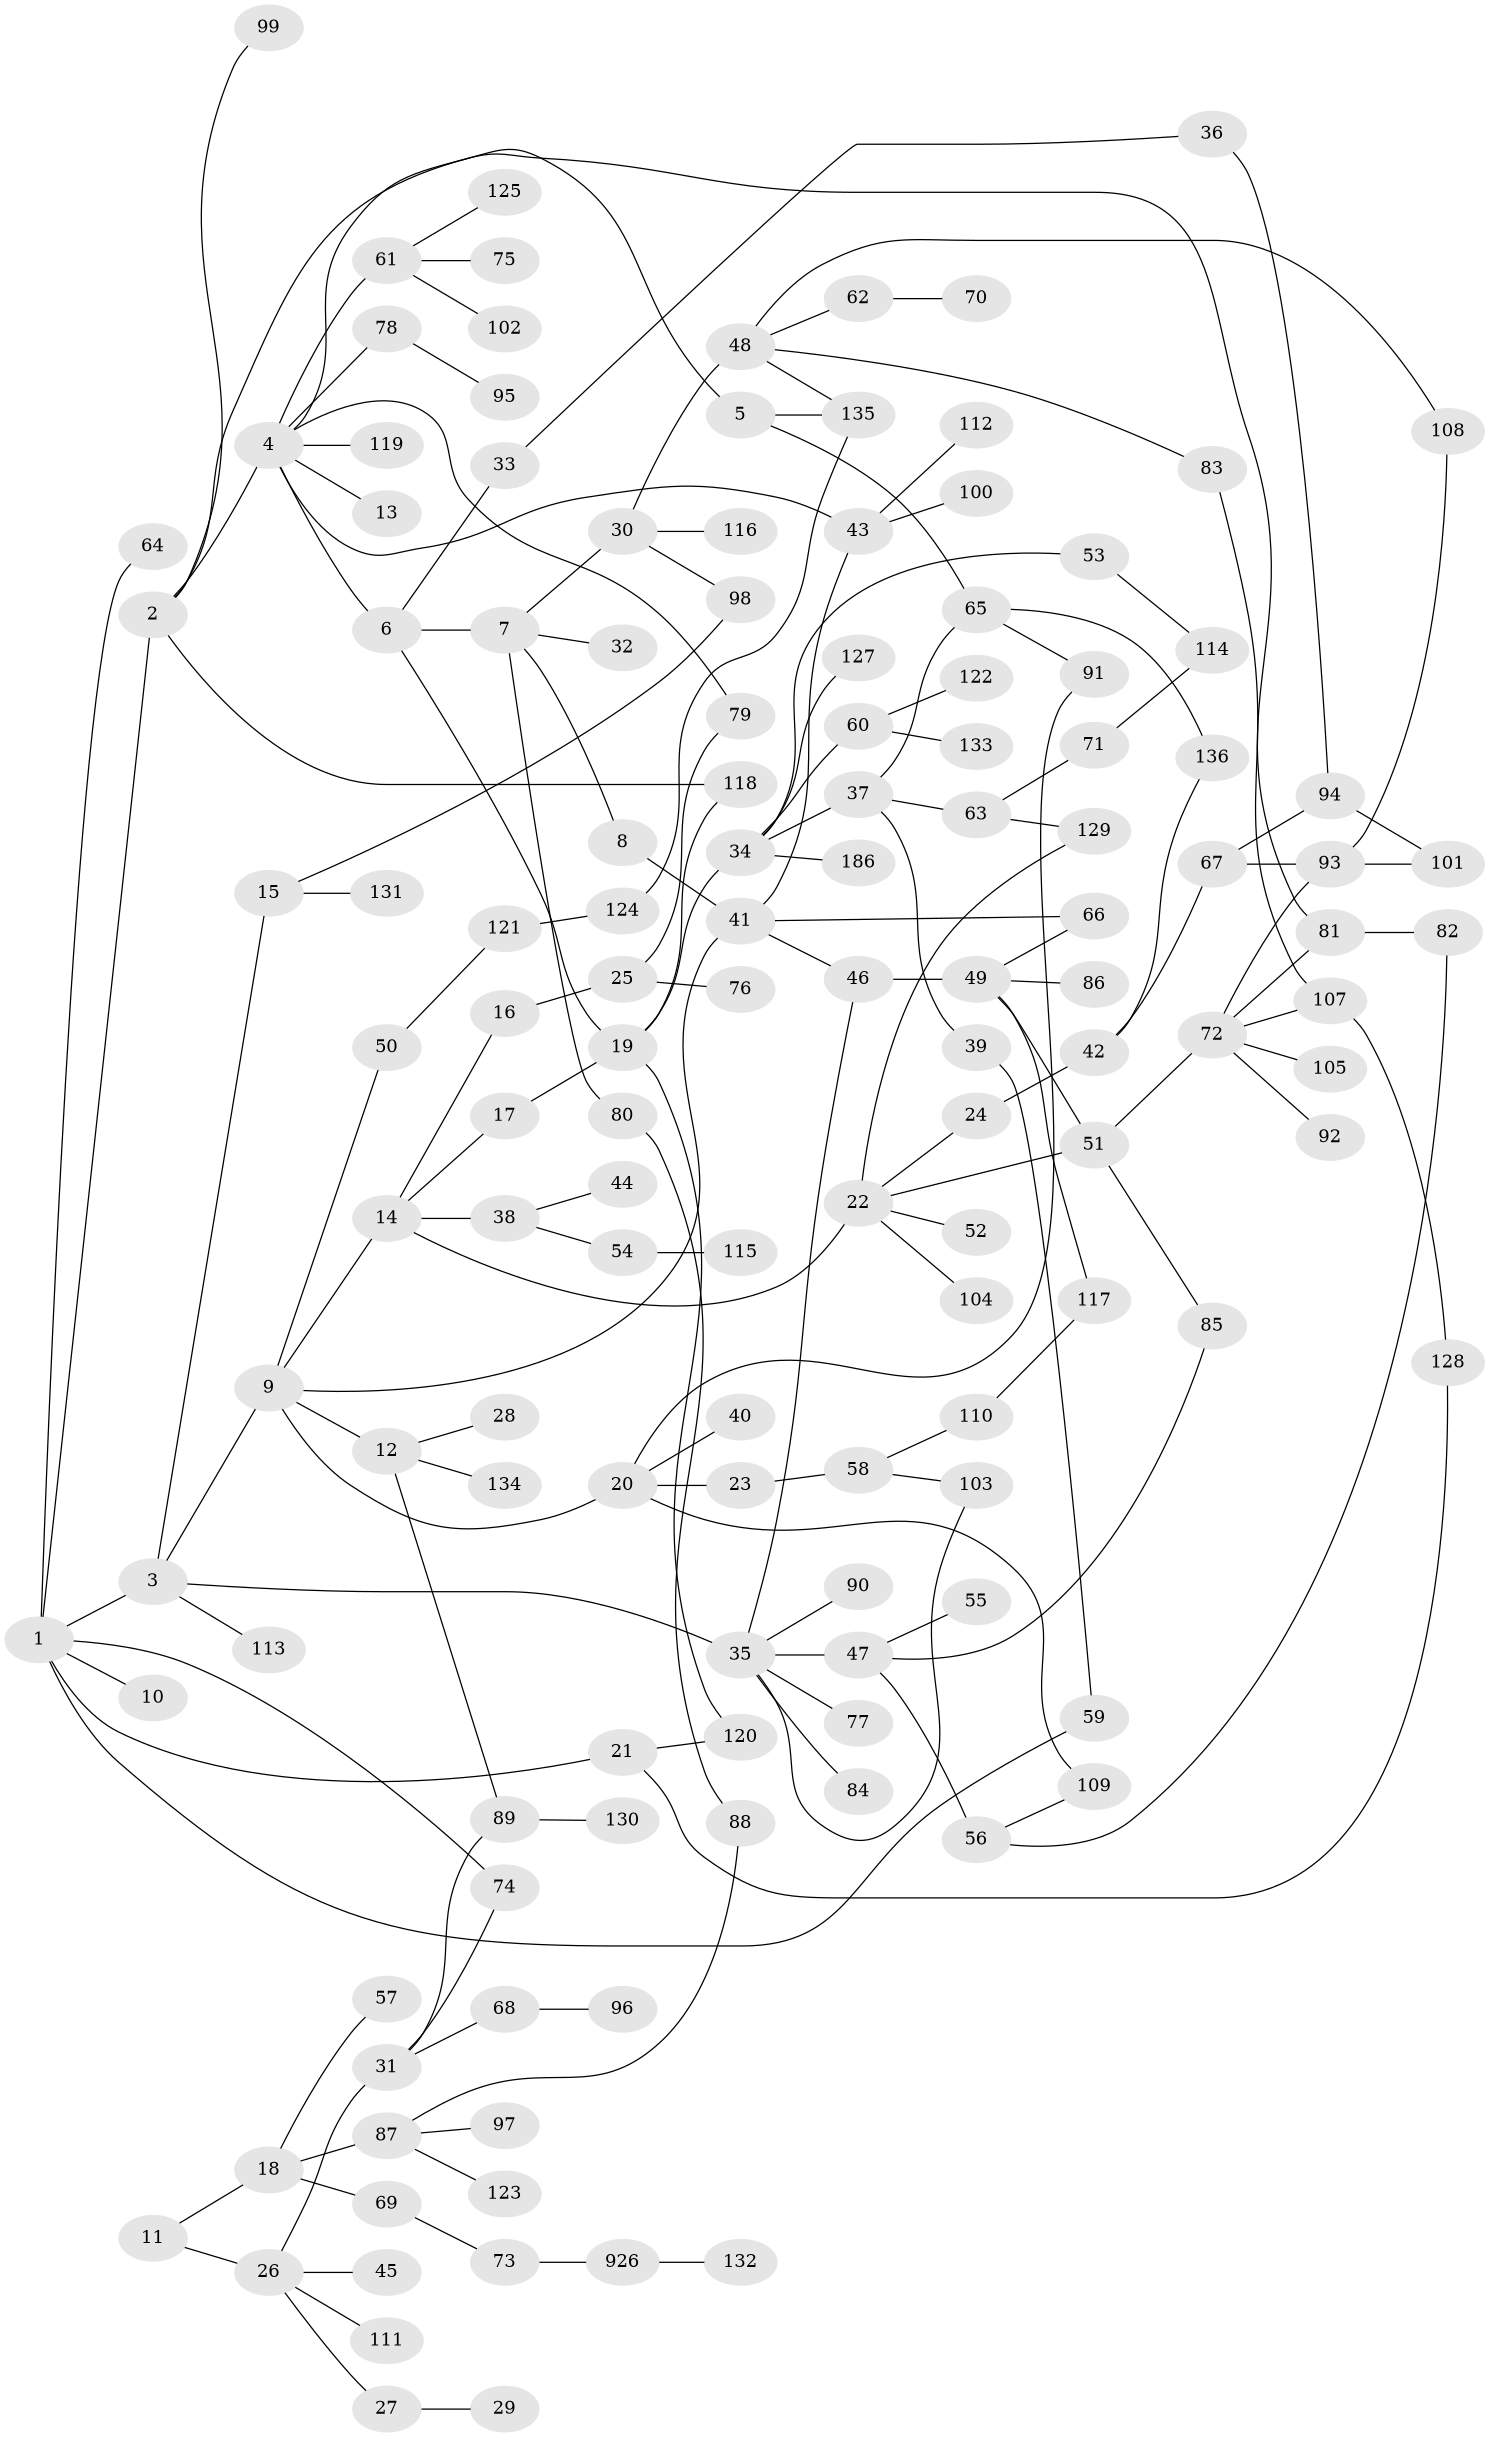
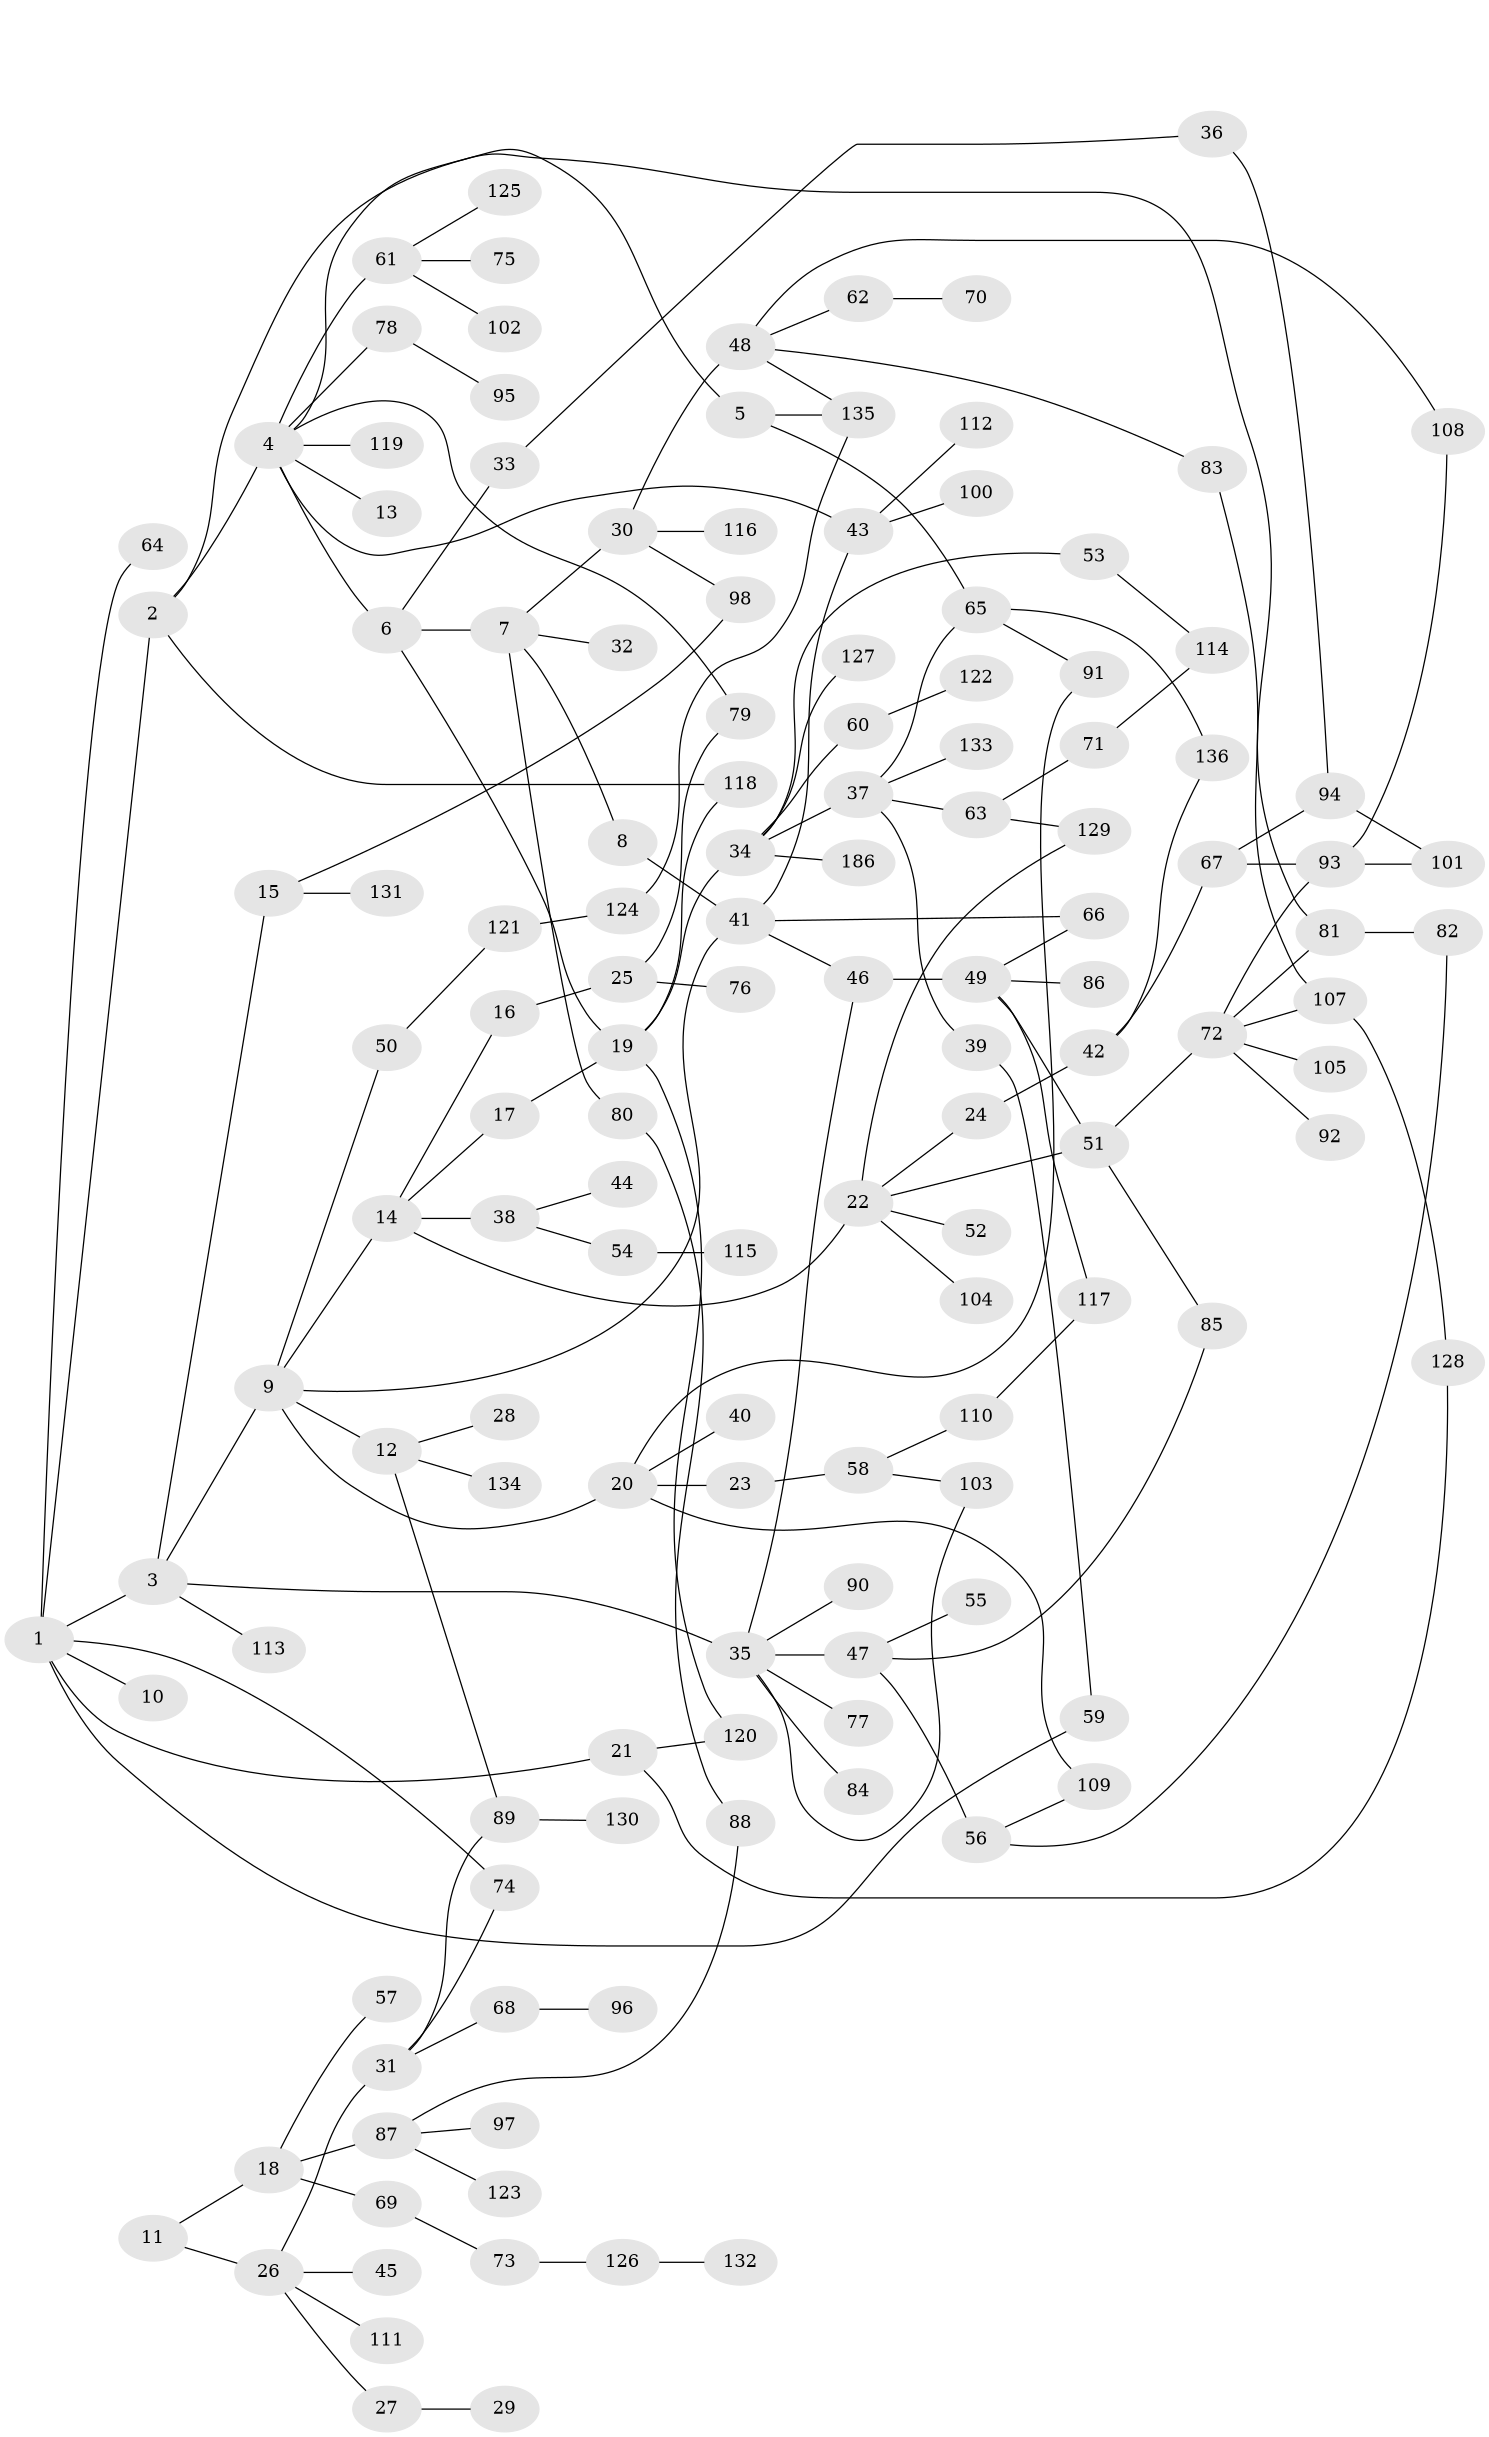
  graph {
    rankdir=LR
    node [color=gray90 style=filled]
    1
    2
    3
    10
    21
    59
    64
    74
    4
    5
-   99
    118
    9
    15
    35
    113
    120
    128
    6
    13
    43
    61
    78
    79
    81
    119
    65
    135
    41
    12
    14
    20
    50
    98
    131
    46
    47
    77
    84
    90
    103
    7
    19
    33
    100
    112
    75
    102
    125
    95
    82
    91
    136
    8
    30
    32
    80
    11
    18
    26
    34
    36
    48
    116
    88
    66
    28
    89
    134
    16
    17
    22
    38
    23
    40
    109
    121
    57
    69
    87
    27
    31
    45
    111
    130
    25
    24
    51
    52
    104
    129
    44
    54
    76
    73
    97
    123
    37
    53
    60
    n101 [label=186]
    127
    58
    42
    85
    72
    110
    67
    29
    68
    62
    83
    108
    96
    94
    39
    63
    114
    122
    133
    49
    55
    56
    101
    71
    115
    93
    86
    117
    70
    107
    124
    92
    105
-   126 [label=926]
+   126
    132
    1 -- 2
    1 -- 3
    1 -- 10
    1 -- 21
    1 -- 59
    1 -- 64
    1 -- 74
    2 -- 4
    2 -- 5
-   2 -- 99
    2 -- 118
    3 -- 9
    3 -- 15
    3 -- 35
    3 -- 113
    21 -- 120
    21 -- 128
    4 -- 6
    4 -- 13
    4 -- 43
    4 -- 61
    4 -- 78
    4 -- 79
    4 -- 81
    4 -- 119
    5 -- 65
    5 -- 135
    9 -- 41
    9 -- 12
    9 -- 14
    9 -- 20
    9 -- 50
    15 -- 98
    15 -- 131
    35 -- 46
    35 -- 47
    35 -- 77
    35 -- 84
    35 -- 90
    35 -- 103
    6 -- 7
    6 -- 19
    6 -- 33
    43 -- 100
    43 -- 112
    61 -- 75
    61 -- 102
    61 -- 125
    78 -- 95
    81 -- 82
    65 -- 91
    65 -- 136
    41 -- 43
    41 -- 46
    41 -- 66
    12 -- 28
    12 -- 89
    12 -- 134
    14 -- 16
    14 -- 17
    14 -- 22
    14 -- 38
    20 -- 91
    20 -- 23
    20 -- 40
    20 -- 109
    50 -- 121
    46 -- 49
    47 -- 85
    47 -- 55
    47 -- 56
    7 -- 8
    7 -- 30
    7 -- 32
    7 -- 80
    19 -- 118
    19 -- 120
    19 -- 34
    33 -- 36
    8 -- 41
    30 -- 98
    30 -- 48
    30 -- 116
    80 -- 88
    11 -- 18
    11 -- 26
    18 -- 57
    18 -- 69
    18 -- 87
    26 -- 27
    26 -- 31
    26 -- 45
    26 -- 111
    34 -- 37
    34 -- 53
    34 -- 60
    34 -- n101
    34 -- 127
    36 -- 94
    48 -- 135
    48 -- 62
    48 -- 83
    48 -- 108
    89 -- 130
    16 -- 25
    17 -- 19
    22 -- 24
    22 -- 51
    22 -- 52
    22 -- 104
    22 -- 129
    38 -- 44
    38 -- 54
    23 -- 58
    121 -- 124
    69 -- 73
    87 -- 88
    87 -- 97
    87 -- 123
    27 -- 29
    31 -- 74
    31 -- 89
    31 -- 68
    25 -- 79
    25 -- 76
    24 -- 42
    51 -- 85
    51 -- 72
    54 -- 115
    73 -- 126
    37 -- 65
    37 -- 39
    37 -- 63
    53 -- 114
    60 -- 122
-   60 -- 133
+   37 -- 133
    58 -- 103
    58 -- 110
    42 -- 136
    42 -- 67
    72 -- 81
    72 -- 93
    72 -- 107
    72 -- 92
    72 -- 105
    110 -- 117
    67 -- 94
    67 -- 93
    68 -- 96
    62 -- 70
    83 -- 107
    94 -- 101
    39 -- 59
    63 -- 129
    63 -- 71
    49 -- 66
    49 -- 51
    49 -- 86
    49 -- 117
    56 -- 82
    56 -- 109
    71 -- 114
    93 -- 108
    93 -- 101
    107 -- 128
    124 -- 135
    126 -- 132
  }
